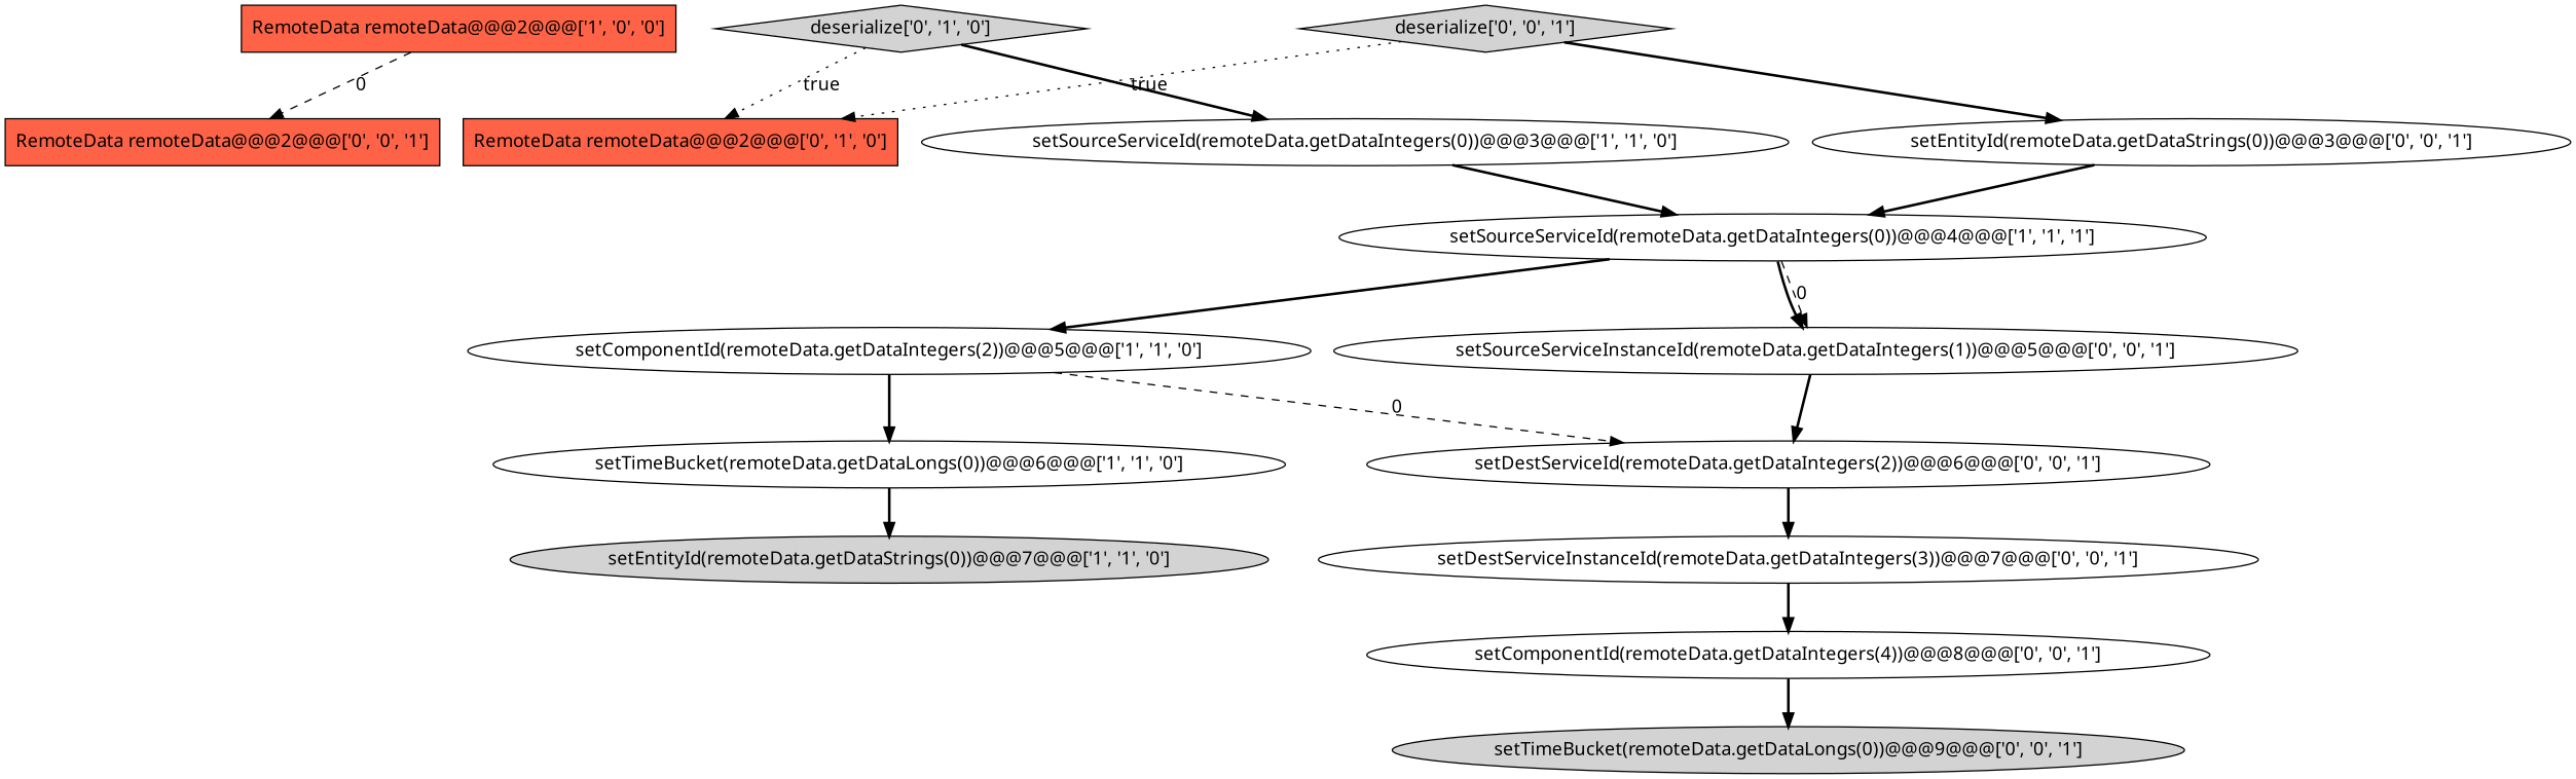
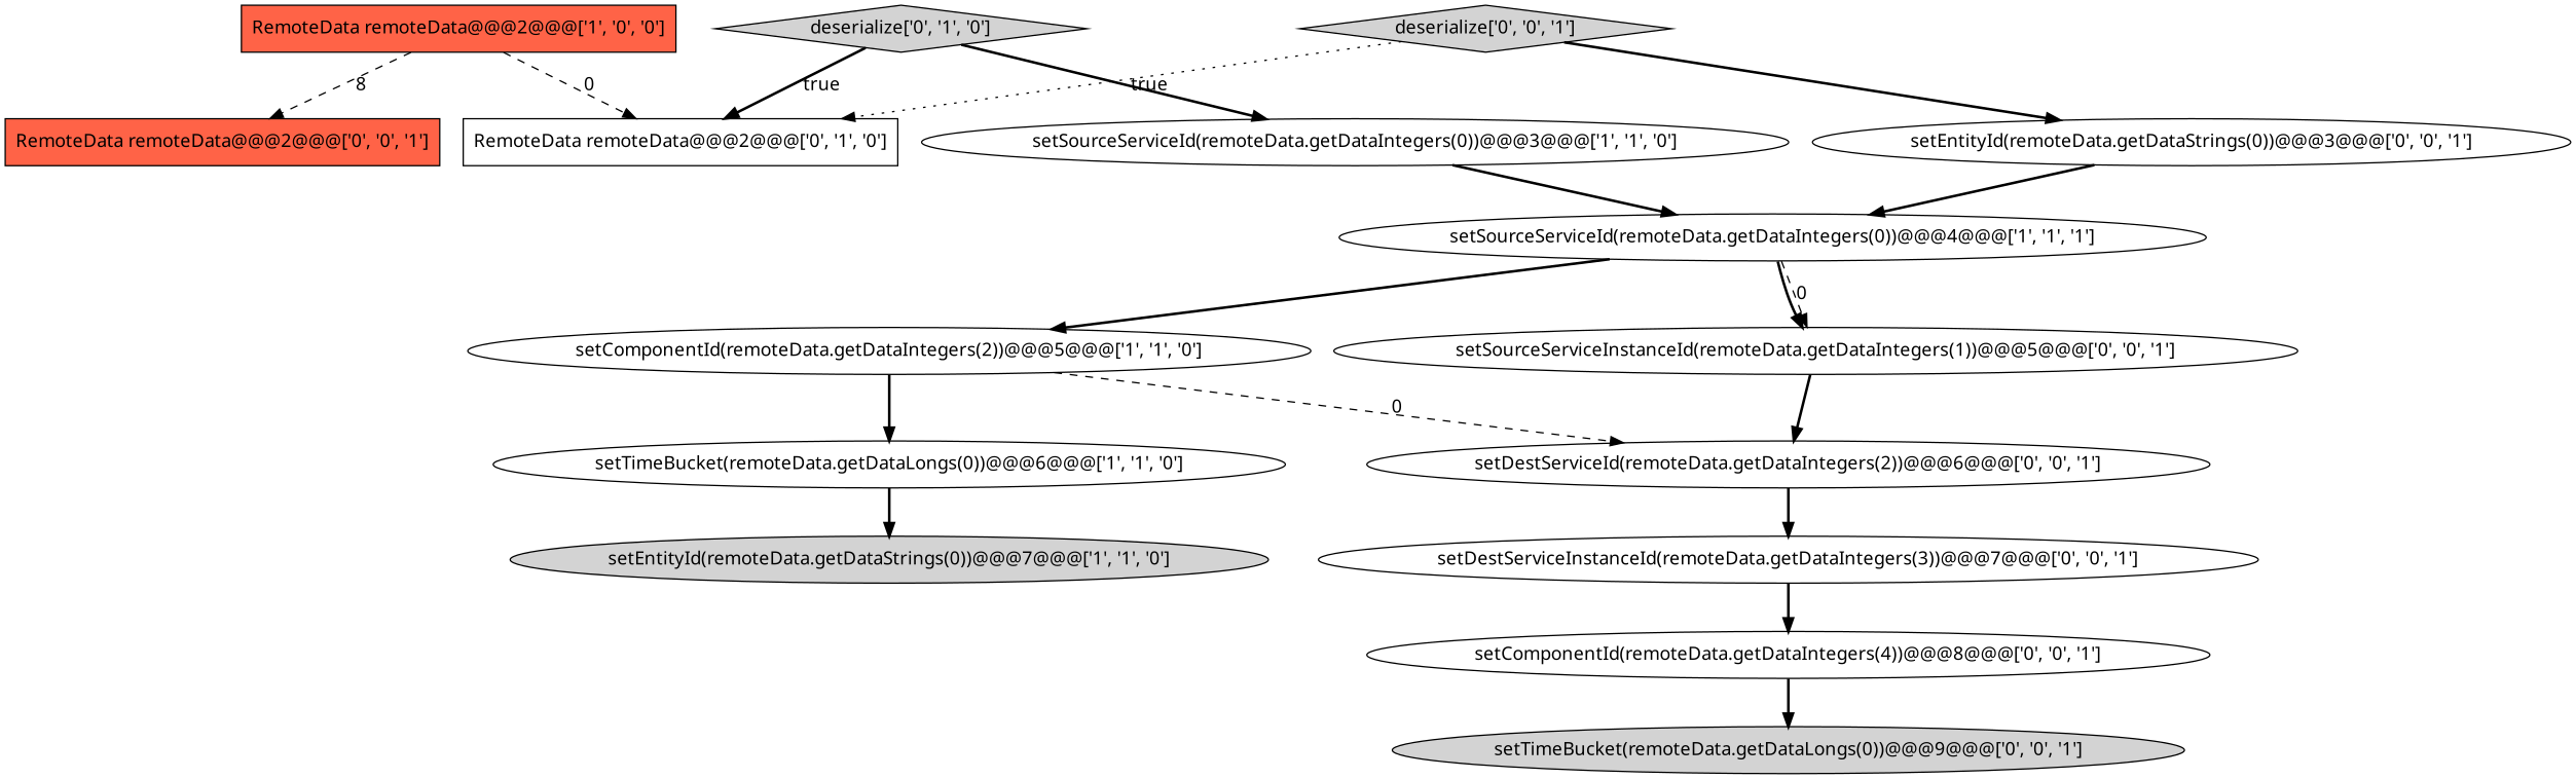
  digraph {
    fontname="Noto Sans"
    node [fillcolor=white fontname="Noto Sans" shape=ellipse style=filled]
    edge [fontname="Noto Sans" style=bold]
-   n1 [fillcolor=tomato label="RemoteData remoteData@@@2@@@['0', '1', '0']" shape=box]
+   n1 [label="RemoteData remoteData@@@2@@@['0', '1', '0']" shape=box]
    n2 [fillcolor=tomato label="RemoteData remoteData@@@2@@@['1', '0', '0']" shape=box]
    n3 [fillcolor=tomato label="RemoteData remoteData@@@2@@@['0', '0', '1']" shape=box]
    n4 [label="setEntityId(remoteData.getDataStrings(0))@@@3@@@['0', '0', '1']"]
    n5 [label="setSourceServiceId(remoteData.getDataIntegers(0))@@@4@@@['1', '1', '1']"]
    n6 [label="setComponentId(remoteData.getDataIntegers(2))@@@5@@@['1', '1', '0']"]
    n7 [label="setSourceServiceInstanceId(remoteData.getDataIntegers(1))@@@5@@@['0', '0', '1']"]
    n8 [label="setDestServiceId(remoteData.getDataIntegers(2))@@@6@@@['0', '0', '1']"]
    n9 [label="setTimeBucket(remoteData.getDataLongs(0))@@@6@@@['1', '1', '0']"]
    n10 [label="setDestServiceInstanceId(remoteData.getDataIntegers(3))@@@7@@@['0', '0', '1']"]
    n11 [fillcolor=lightgray label="setEntityId(remoteData.getDataStrings(0))@@@7@@@['1', '1', '0']"]
    n12 [label="setComponentId(remoteData.getDataIntegers(4))@@@8@@@['0', '0', '1']"]
    n13 [fillcolor=lightgray label="setTimeBucket(remoteData.getDataLongs(0))@@@9@@@['0', '0', '1']"]
    n14 [label="setSourceServiceId(remoteData.getDataIntegers(0))@@@3@@@['1', '1', '0']"]
    n15 [fillcolor=lightgray label="deserialize['0', '0', '1']" shape=diamond]
    n16 [fillcolor=lightgray label="deserialize['0', '1', '0']" shape=diamond]
-   n2 -> n3 [label=0 style=dashed]
+   n2 -> n1 [label=0 style=dashed]
+   n2 -> n3 [label=8 style=dashed]
    n4 -> n5
    n5 -> n6
    n5 -> n7 [label=0 style=dashed]
    n5 -> n7
    n6 -> n8 [label=0 style=dashed]
    n6 -> n9
    n7 -> n8
    n8 -> n10
    n9 -> n11
    n10 -> n12
    n12 -> n13
    n14 -> n5
    n15 -> n1 [label=true style=dotted]
    n15 -> n4
-   n16 -> n1 [label=true style=dotted]
+   n16 -> n1 [label=true]
    n16 -> n14
  }
